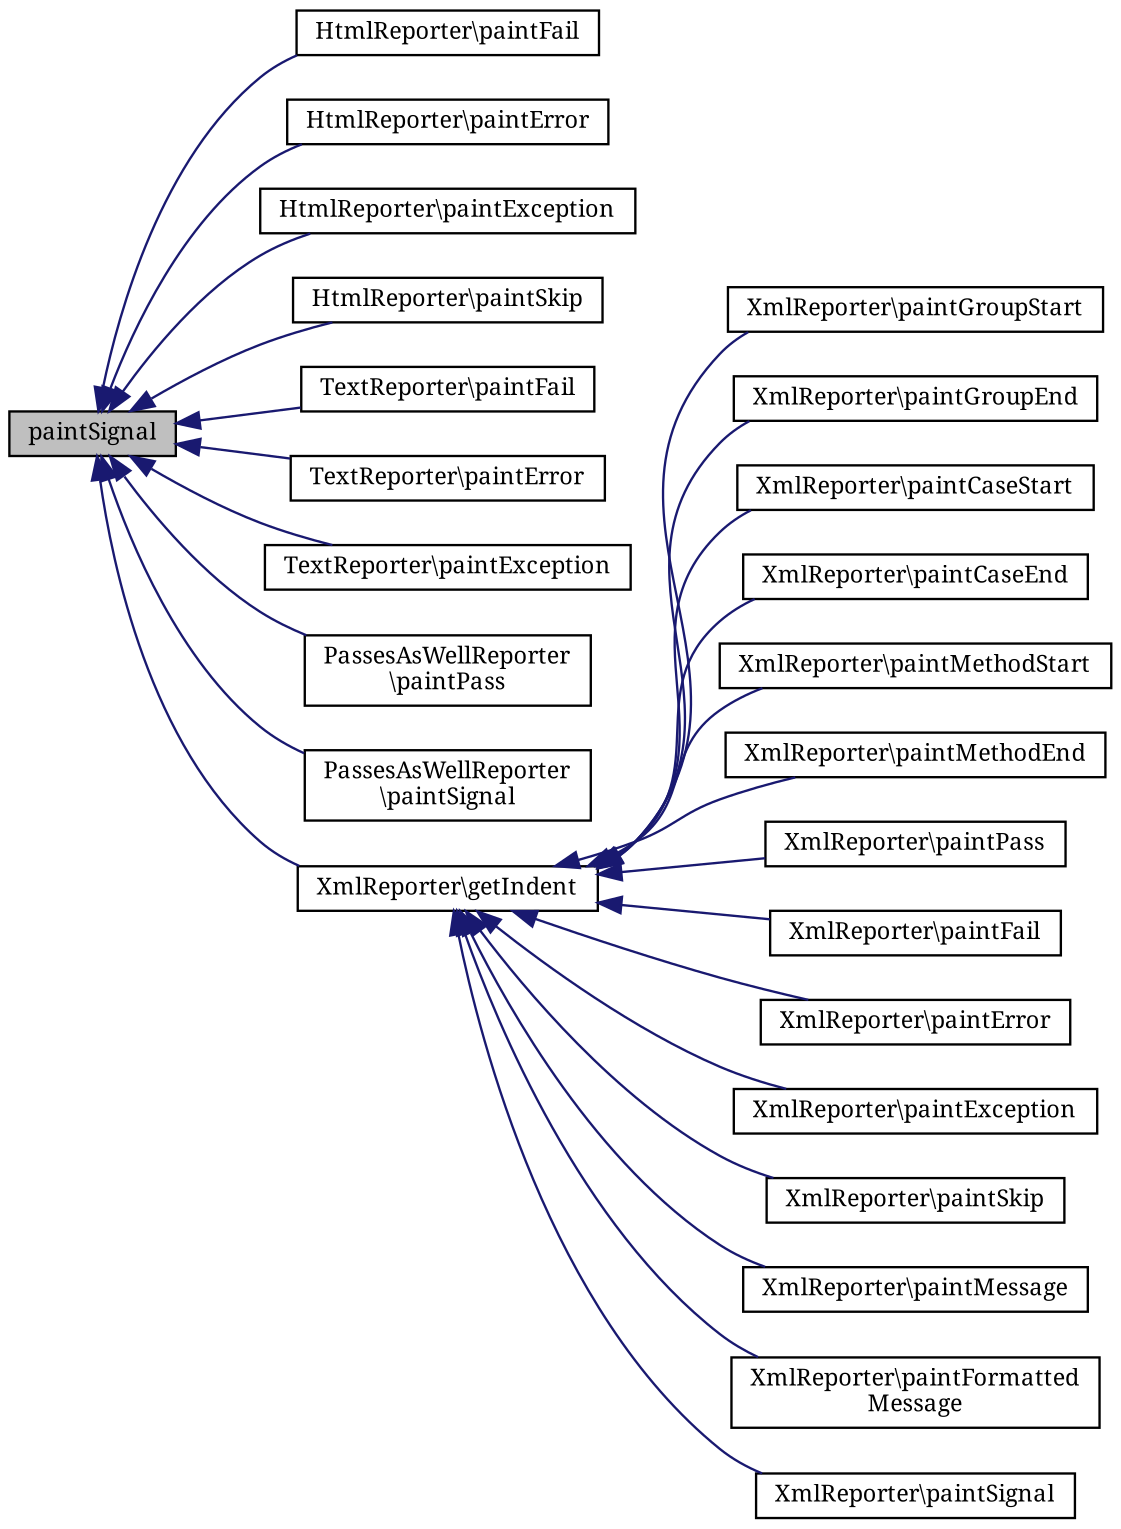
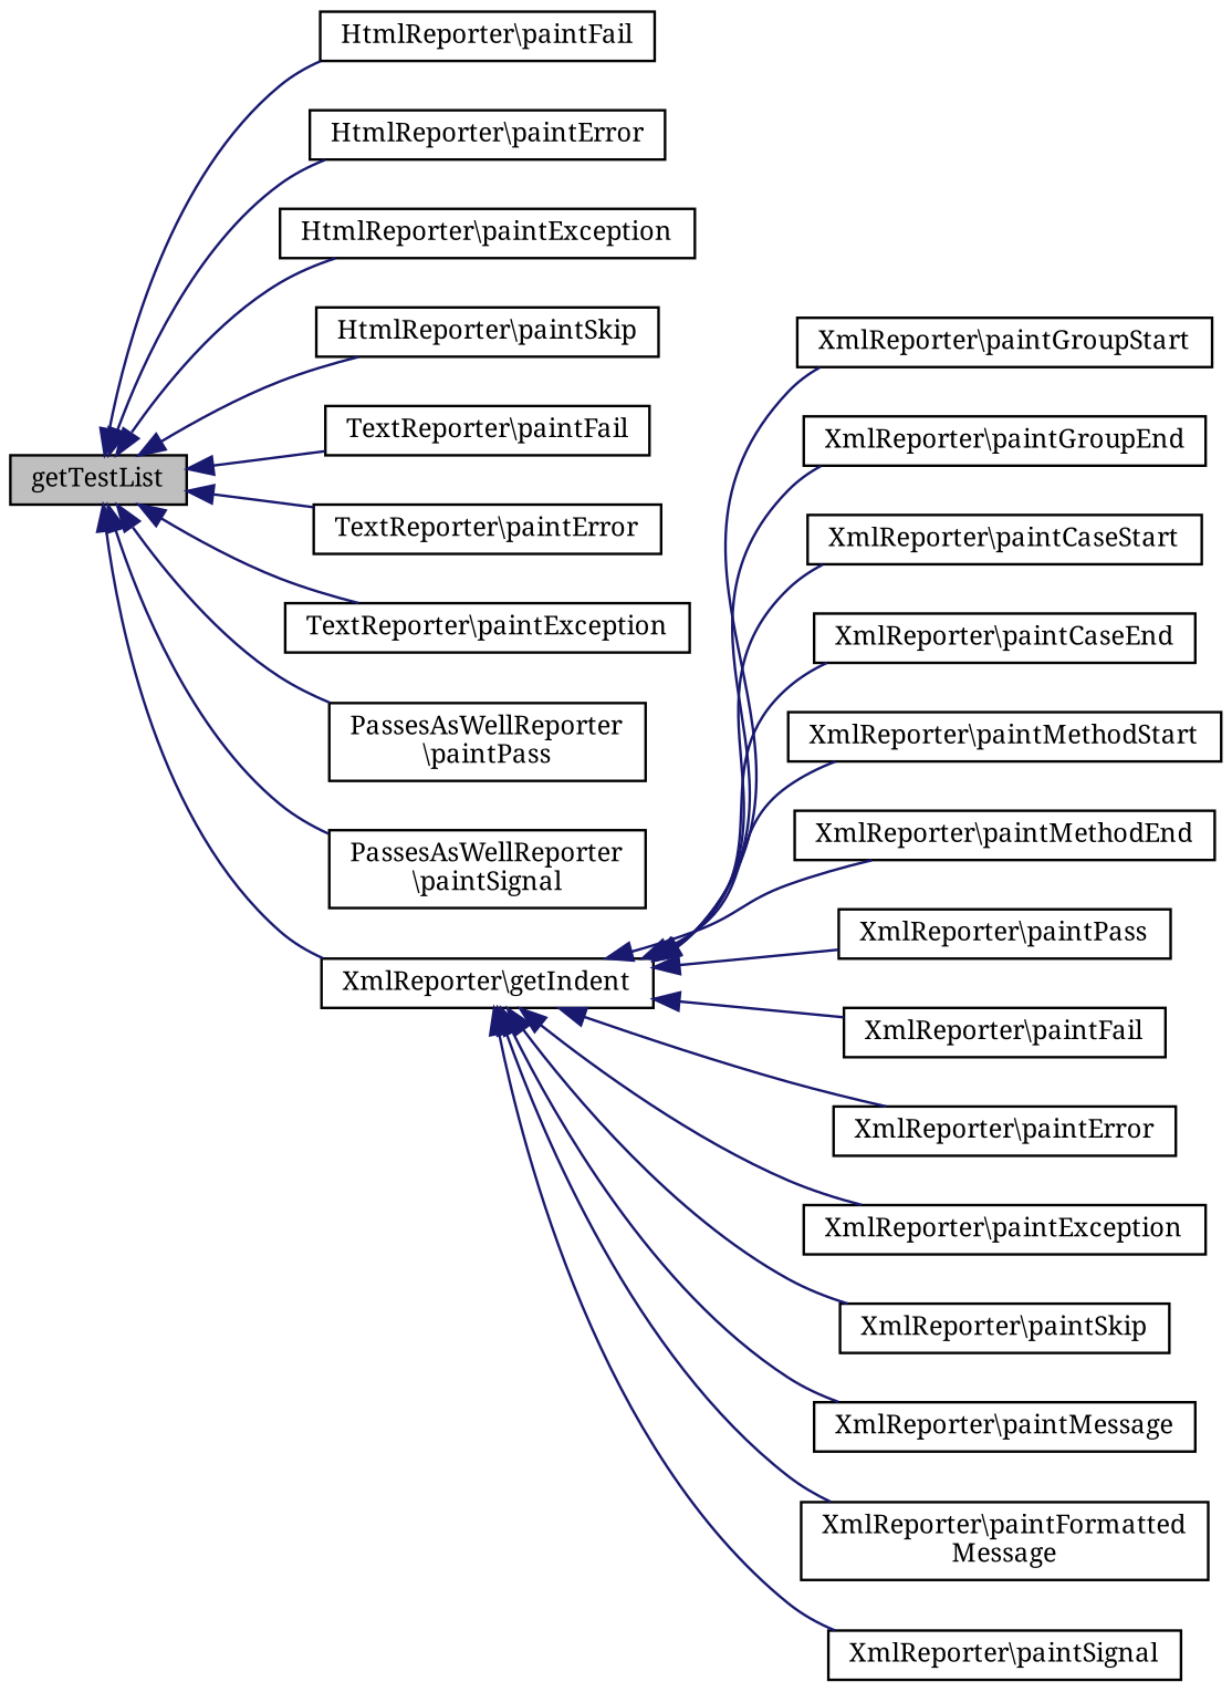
  digraph {
    rankdir=LR
    fontname="Noto Serif"
    node [color=black fillcolor=white fontname="Noto Serif" fontsize=10 shape=record style=filled]
    edge [color=midnightblue dir=back fontname="Noto Serif" fontsize=10 labelfontname=Helvetica labelfontsize=10 style=solid]
-   n1 [fillcolor=grey75 fontcolor=black height=0.2 label=paintSignal width=0.4]
+   n1 [fillcolor=grey75 fontcolor=black height=0.2 label=getTestList width=0.4]
    n2 [height=0.2 label="HtmlReporter\\paintFail" width=0.4]
    n3 [height=0.2 label="HtmlReporter\\paintError" width=0.4]
    n4 [height=0.2 label="HtmlReporter\\paintException" width=0.4]
    n5 [height=0.2 label="HtmlReporter\\paintSkip" width=0.4]
    n6 [height=0.2 label="TextReporter\\paintFail" width=0.4]
    n7 [height=0.2 label="TextReporter\\paintError" width=0.4]
    n8 [height=0.2 label="TextReporter\\paintException" width=0.4]
    n9 [height=0.2 label="PassesAsWellReporter\l\\paintPass" width=0.4]
    n10 [height=0.2 label="PassesAsWellReporter\l\\paintSignal" width=0.4]
    n11 [height=0.2 label="XmlReporter\\getIndent" width=0.4]
    n12 [height=0.2 label="XmlReporter\\paintGroupStart" width=0.4]
    n13 [height=0.2 label="XmlReporter\\paintGroupEnd" width=0.4]
    n14 [height=0.2 label="XmlReporter\\paintCaseStart" width=0.4]
    n15 [height=0.2 label="XmlReporter\\paintCaseEnd" width=0.4]
    n16 [height=0.2 label="XmlReporter\\paintMethodStart" width=0.4]
    n17 [height=0.2 label="XmlReporter\\paintMethodEnd" width=0.4]
    n18 [height=0.2 label="XmlReporter\\paintPass" width=0.4]
    n19 [height=0.2 label="XmlReporter\\paintFail" width=0.4]
    n20 [height=0.2 label="XmlReporter\\paintError" width=0.4]
    n21 [height=0.2 label="XmlReporter\\paintException" width=0.4]
    n22 [height=0.2 label="XmlReporter\\paintSkip" width=0.4]
    n23 [height=0.2 label="XmlReporter\\paintMessage" width=0.4]
    n24 [height=0.2 label="XmlReporter\\paintFormatted\lMessage" width=0.4]
    n25 [height=0.2 label="XmlReporter\\paintSignal" width=0.4]
    n1 -> n2
    n1 -> n3
    n1 -> n4
    n1 -> n5
    n1 -> n6
    n1 -> n7
    n1 -> n8
    n1 -> n9
    n1 -> n10
    n1 -> n11
    n11 -> n12
    n11 -> n13
    n11 -> n14
    n11 -> n15
    n11 -> n16
    n11 -> n17
    n11 -> n18
    n11 -> n19
    n11 -> n20
    n11 -> n21
    n11 -> n22
    n11 -> n23
    n11 -> n24
    n11 -> n25
  }
